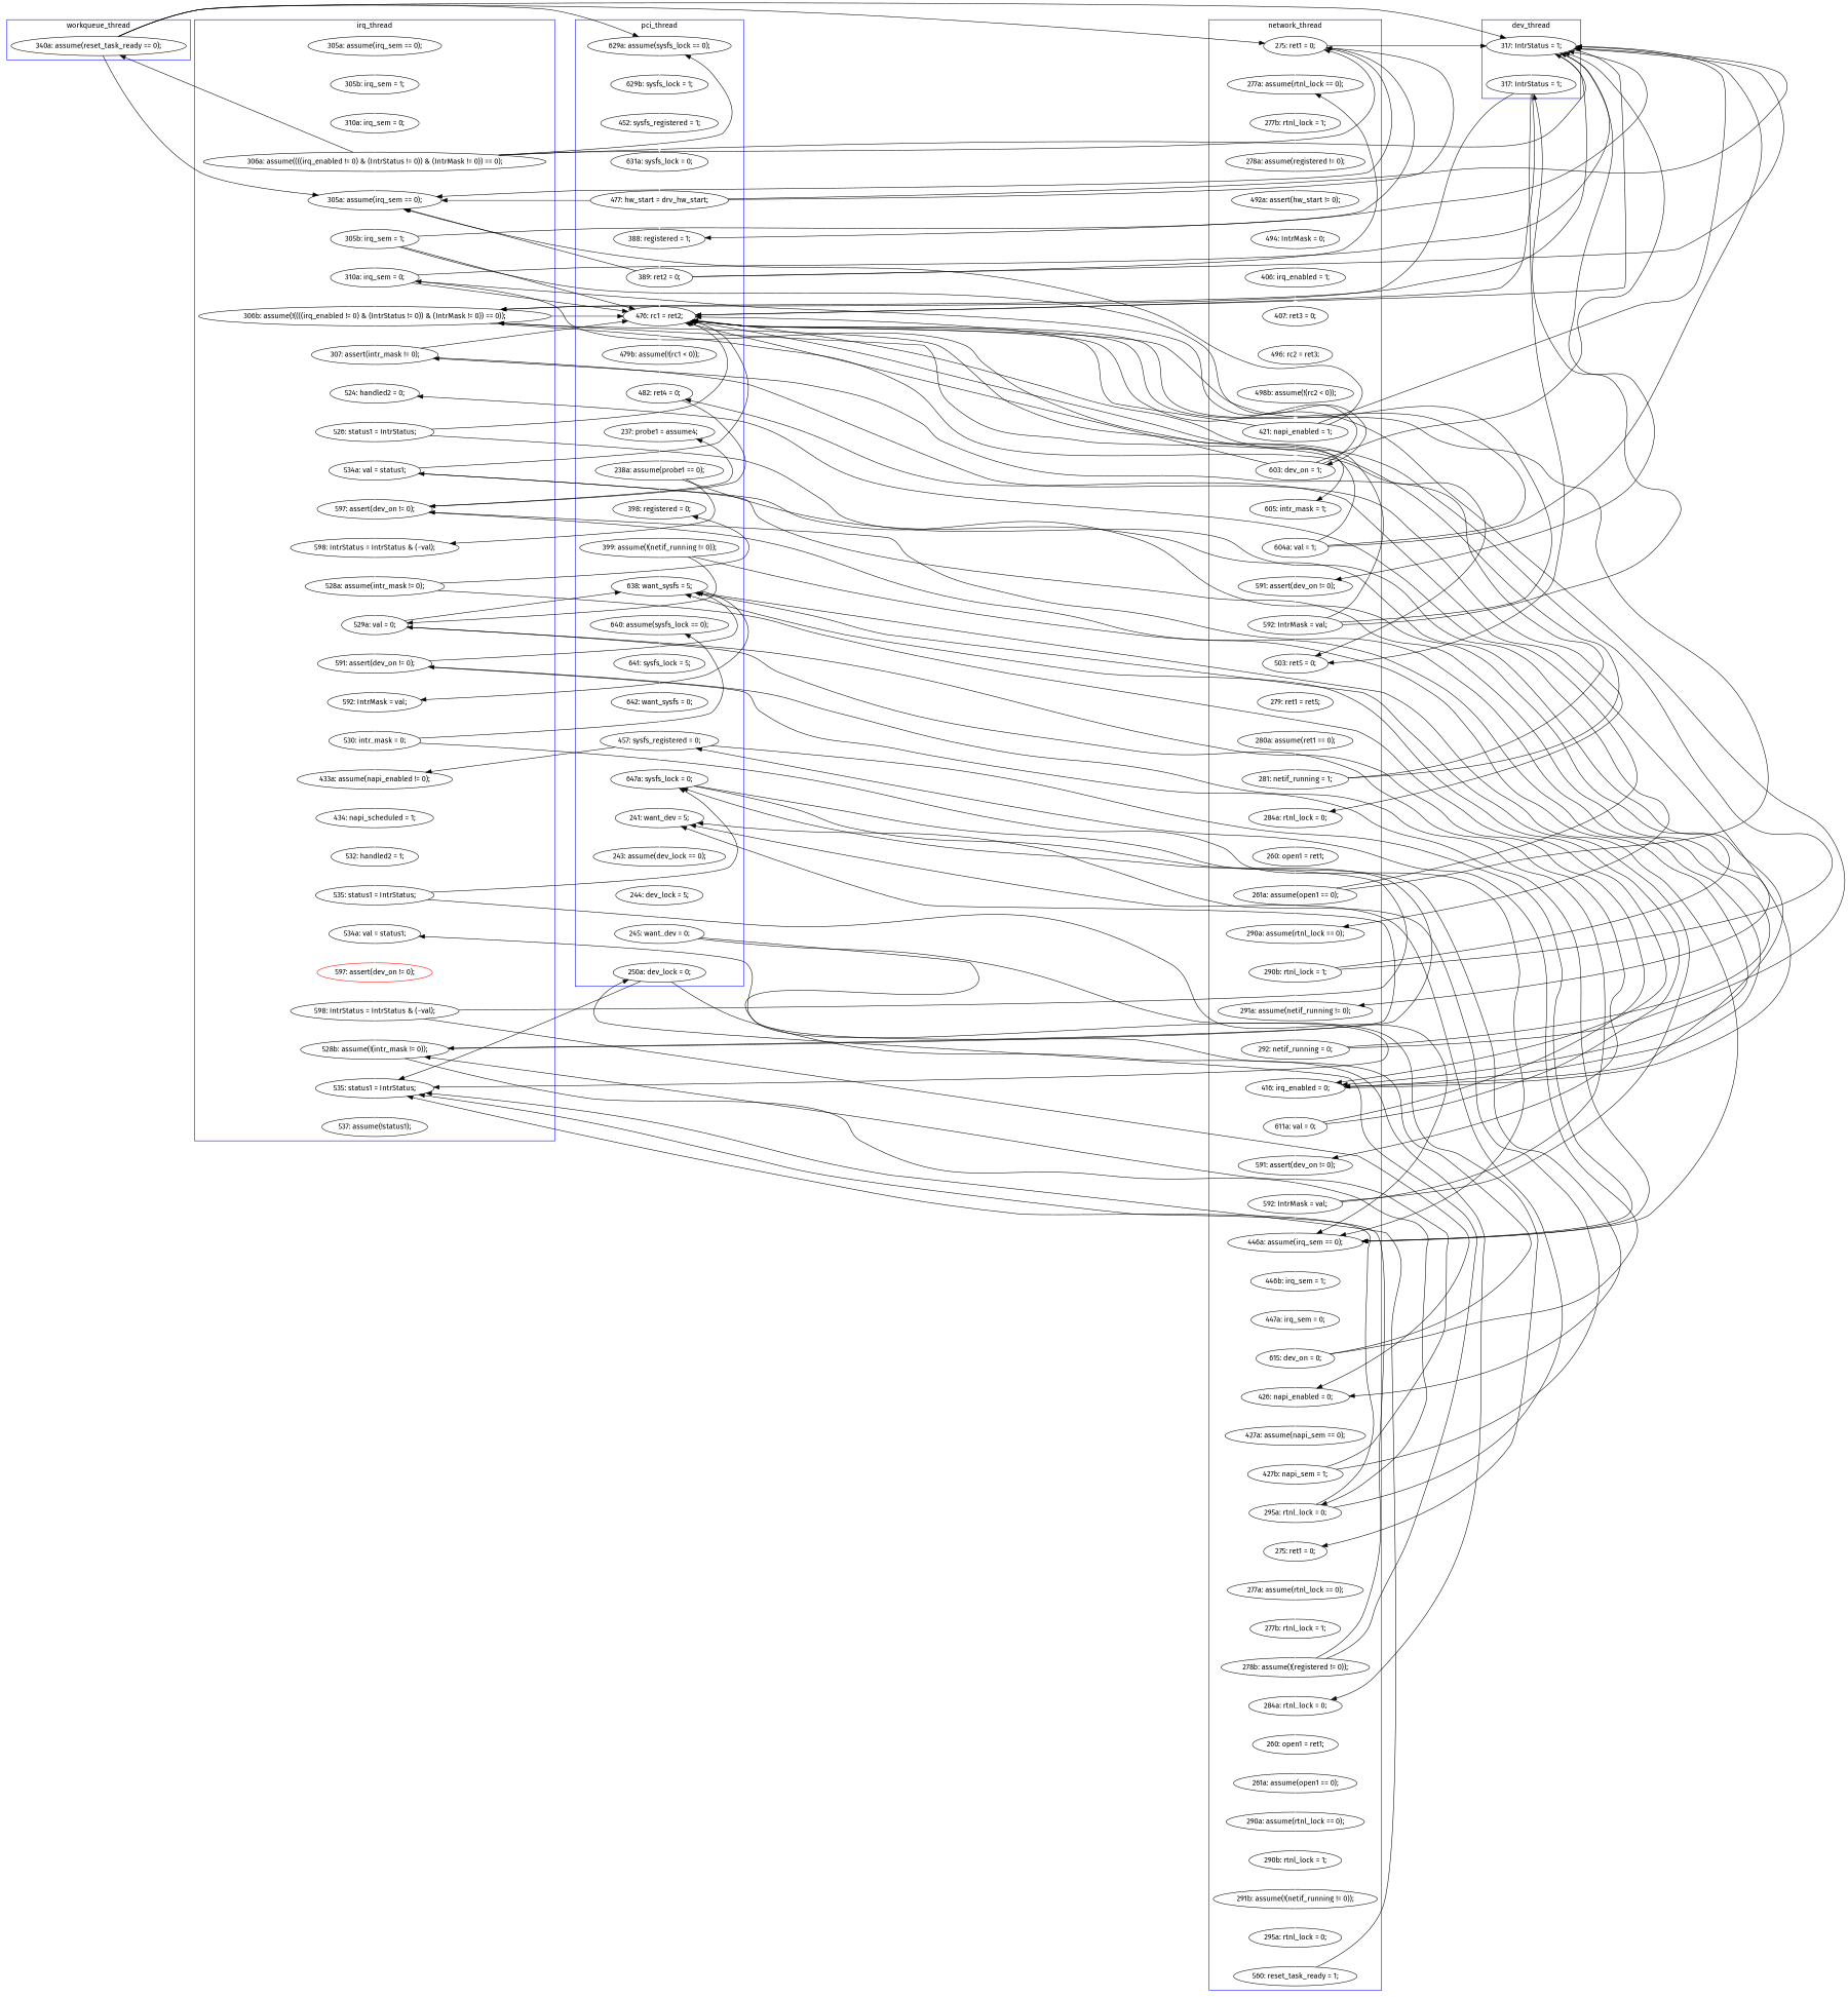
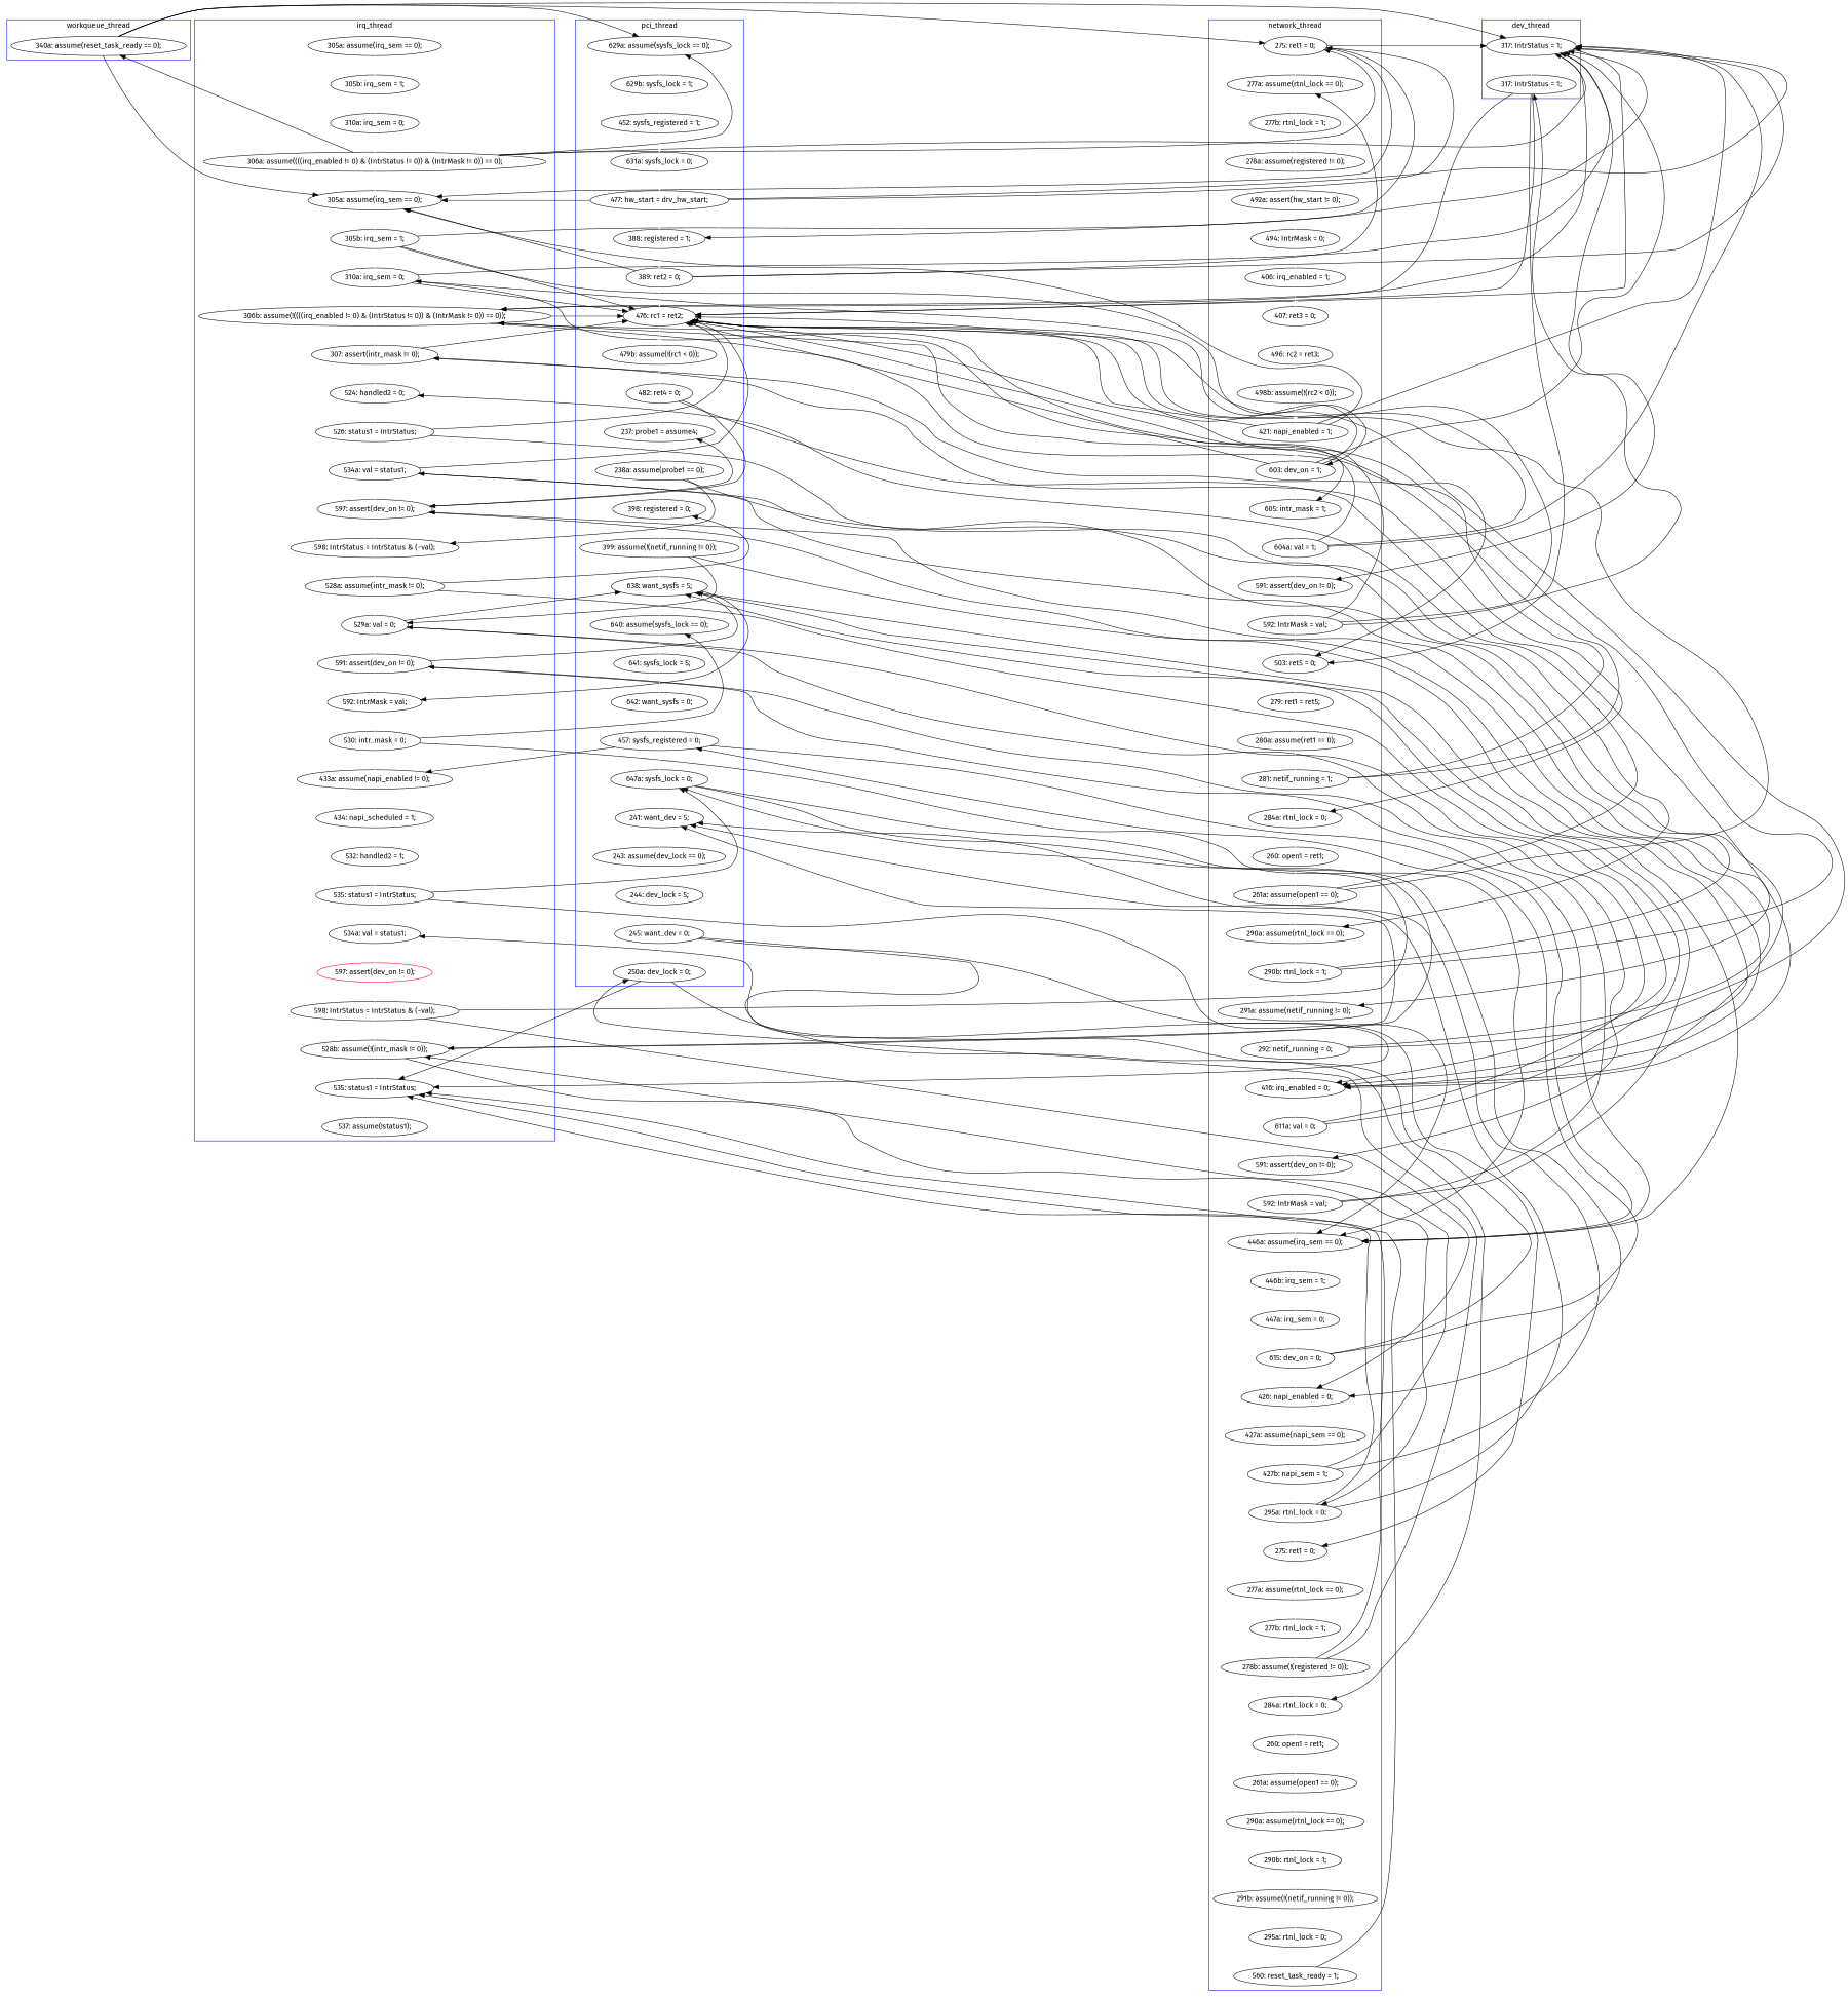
  digraph {
    fontname="Fira Sans"
    node [fontname="Fira Sans"]
    edge [color=white fontname="Fira Sans" style=solid]
    n1 [label="340a: assume(reset_task_ready == 0);"]
    n2 [label="317: IntrStatus = 1;"]
    n3 [label="317: IntrStatus = 1;"]
    n4 [label="592: IntrMask = val;"]
    n5 [label="529a: val = 0;"]
    n6 [label="305b: irq_sem = 1;"]
    n7 [label="535: status1 = IntrStatus;"]
    n8 [label="306a: assume((((irq_enabled != 0) & (IntrStatus != 0)) & (IntrMask != 0)) == 0);"]
    n9 [label="532: handled2 = 1;"]
    n10 [label="535: status1 = IntrStatus;"]
    n11 [label="528b: assume(!(intr_mask != 0));"]
    n12 [label="305a: assume(irq_sem == 0);"]
    n13 [label="597: assert(dev_on != 0);"]
    n14 [label="598: IntrStatus = IntrStatus & (~val);"]
    n15 [label="310a: irq_sem = 0;"]
    n16 [label="306b: assume(!((((irq_enabled != 0) & (IntrStatus != 0)) & (IntrMask != 0)) == 0));"]
    n17 [label="307: assert(intr_mask != 0);"]
    n18 [label="534a: val = status1;"]
    n19 [label="526: status1 = IntrStatus;"]
    n20 [label="534a: val = status1;"]
    n21 [label="305b: irq_sem = 1;"]
    n22 [label="310a: irq_sem = 0;"]
    n23 [color=red label="597: assert(dev_on != 0);"]
    n24 [label="524: handled2 = 0;"]
    n25 [label="528a: assume(intr_mask != 0);"]
    n26 [label="591: assert(dev_on != 0);"]
    n27 [label="598: IntrStatus = IntrStatus & (~val);"]
    n28 [label="305a: assume(irq_sem == 0);"]
    n29 [label="530: intr_mask = 0;"]
    n30 [label="433a: assume(napi_enabled != 0);"]
    n31 [label="434: napi_scheduled = 1;"]
    n32 [label="537: assume(!status1);"]
    n33 [label="611a: val = 0;"]
    n34 [label="603: dev_on = 1;"]
    n35 [label="281: netif_running = 1;"]
    n36 [label="284a: rtnl_lock = 0;"]
    n37 [label="278a: assume(registered != 0);"]
    n38 [label="492a: assert(hw_start != 0);"]
    n39 [label="295a: rtnl_lock = 0;"]
    n40 [label="290a: assume(rtnl_lock == 0);"]
    n41 [label="290b: rtnl_lock = 1;"]
    n42 [label="290a: assume(rtnl_lock == 0);"]
    n43 [label="290b: rtnl_lock = 1;"]
    n44 [label="278b: assume(!(registered != 0));"]
    n45 [label="284a: rtnl_lock = 0;"]
    n46 [label="503: ret5 = 0;"]
    n47 [label="279: ret1 = ret5;"]
    n48 [label="421: napi_enabled = 1;"]
    n49 [label="592: IntrMask = val;"]
    n50 [label="446a: assume(irq_sem == 0);"]
    n51 [label="292: netif_running = 0;"]
    n52 [label="416: irq_enabled = 0;"]
    n53 [label="280a: assume(ret1 == 0);"]
    n54 [label="261a: assume(open1 == 0);"]
    n55 [label="604a: val = 1;"]
    n56 [label="407: ret3 = 0;"]
    n57 [label="496: rc2 = ret3;"]
    n58 [label="277a: assume(rtnl_lock == 0);"]
    n59 [label="260: open1 = ret1;"]
    n60 [label="261a: assume(open1 == 0);"]
    n61 [label="406: irq_enabled = 1;"]
    n62 [label="447a: irq_sem = 0;"]
    n63 [label="615: dev_on = 0;"]
    n64 [label="275: ret1 = 0;"]
    n65 [label="592: IntrMask = val;"]
    n66 [label="275: ret1 = 0;"]
    n67 [label="498b: assume(!(rc2 < 0));"]
    n68 [label="427b: napi_sem = 1;"]
    n69 [label="494: IntrMask = 0;"]
    n70 [label="605: intr_mask = 1;"]
    n71 [label="291b: assume(!(netif_running != 0));"]
    n72 [label="277a: assume(rtnl_lock == 0);"]
    n73 [label="277b: rtnl_lock = 1;"]
    n74 [label="446b: irq_sem = 1;"]
    n75 [label="426: napi_enabled = 0;"]
    n76 [label="427a: assume(napi_sem == 0);"]
    n77 [label="291a: assume(netif_running != 0);"]
    n78 [label="295a: rtnl_lock = 0;"]
    n79 [label="560: reset_task_ready = 1;"]
    n80 [label="591: assert(dev_on != 0);"]
    n81 [label="277b: rtnl_lock = 1;"]
    n82 [label="591: assert(dev_on != 0);"]
    n83 [label="260: open1 = ret1;"]
    n84 [label="638: want_sysfs = 5;"]
    n85 [label="629a: assume(sysfs_lock == 0);"]
    n86 [label="476: rc1 = ret2;"]
    n87 [label="238a: assume(probe1 == 0);"]
    n88 [label="398: registered = 0;"]
    n89 [label="647a: sysfs_lock = 0;"]
    n90 [label="389: ret2 = 0;"]
    n91 [label="399: assume(!(netif_running != 0));"]
    n92 [label="250a: dev_lock = 0;"]
    n93 [label="477: hw_start = drv_hw_start;"]
    n94 [label="388: registered = 1;"]
    n95 [label="457: sysfs_registered = 0;"]
    n96 [label="640: assume(sysfs_lock == 0);"]
    n97 [label="641: sysfs_lock = 5;"]
    n98 [label="629b: sysfs_lock = 1;"]
    n99 [label="452: sysfs_registered = 1;"]
    n100 [label="631a: sysfs_lock = 0;"]
    n101 [label="245: want_dev = 0;"]
    n102 [label="479b: assume(!(rc1 < 0));"]
    n103 [label="482: ret4 = 0;"]
    n104 [label="237: probe1 = assume4;"]
    n105 [label="243: assume(dev_lock == 0);"]
    n106 [label="244: dev_lock = 5;"]
    n107 [label="642: want_sysfs = 0;"]
    n108 [label="241: want_dev = 5;"]
    subgraph cluster_1 {
      color=blue
      label=workqueue_thread
      n1
    }
    subgraph cluster_2 {
      color=blue
      label=dev_thread
      n2
      n3
    }
    subgraph cluster_3 {
      color=blue
      label=irq_thread
      n4
      n5
      n6
      n7
      n8
      n9
      n10
      n11
      n12
      n13
      n14
      n15
      n16
      n17
      n18
      n19
      n20
      n21
      n22
      n23
      n24
      n25
      n26
      n27
      n28
      n29
      n30
      n31
      n32
    }
    subgraph cluster_4 {
      color=blue
      label=network_thread
      n33
      n34
      n35
      n36
      n37
      n38
      n39
      n40
      n41
      n42
      n43
      n44
      n45
      n46
      n47
      n48
      n49
      n50
      n51
      n52
      n53
      n54
      n55
      n56
      n57
      n58
      n59
      n60
      n61
      n62
      n63
      n64
      n65
      n66
      n67
      n68
      n69
      n70
      n71
      n72
      n73
      n74
      n75
      n76
      n77
      n78
      n79
      n80
      n81
      n82
      n83
    }
    subgraph cluster_5 {
      color=blue
      label=pci_thread
      n84
      n85
      n86
      n87
      n88
      n89
      n90
      n91
      n92
      n93
      n94
      n95
      n96
      n97
      n98
      n99
      n100
      n101
      n102
      n103
      n104
      n105
      n106
      n107
      n108
    }
    n1 -> n2 [color=black constraint=false]
    n1 -> n12 [color=black constraint=false]
    n1 -> n66 [color=black constraint=false]
    n1 -> n85 [color=black constraint=false]
    n2 -> n3
    n2 -> n16 [color=black constraint=false]
    n2 -> n80 [color=black constraint=false]
    n2 -> n86 [color=black constraint=false]
    n3 -> n16 [color=black constraint=false]
    n3 -> n46 [color=black constraint=false]
    n3 -> n86 [color=black constraint=false]
    n4 -> n29
    n5 -> n26
    n5 -> n82 [color=black constraint=false]
    n5 -> n84 [color=black constraint=false]
    n6 -> n2 [color=black constraint=false]
    n6 -> n15
    n6 -> n34 [color=black constraint=false]
    n6 -> n86 [color=black constraint=false]
    n7 -> n32
    n8 -> n1 [color=black constraint=false]
    n8 -> n2 [color=black constraint=false]
    n8 -> n12
    n8 -> n66 [color=black constraint=false]
    n8 -> n85 [color=black constraint=false]
    n9 -> n10
    n10 -> n18
    n10 -> n50 [color=black constraint=false]
    n10 -> n89 [color=black constraint=false]
    n11 -> n7
    n11 -> n39 [color=black constraint=false]
    n11 -> n108 [color=black constraint=false]
    n12 -> n6
    n13 -> n14
    n13 -> n52 [color=black constraint=false]
    n13 -> n104 [color=black constraint=false]
    n14 -> n25
    n15 -> n2 [color=black constraint=false]
    n15 -> n16
    n15 -> n70 [color=black constraint=false]
    n15 -> n86 [color=black constraint=false]
    n16 -> n17
    n16 -> n46 [color=black constraint=false]
    n16 -> n86 [color=black constraint=false]
    n17 -> n24
    n17 -> n36 [color=black constraint=false]
    n17 -> n86 [color=black constraint=false]
    n18 -> n23
    n19 -> n20
    n19 -> n42 [color=black constraint=false]
    n19 -> n86 [color=black constraint=false]
    n20 -> n13
    n20 -> n77 [color=black constraint=false]
    n20 -> n86 [color=black constraint=false]
    n21 -> n22
    n22 -> n8
    n23 -> n27
    n24 -> n19
    n25 -> n5
    n25 -> n52 [color=black constraint=false]
    n25 -> n88 [color=black constraint=false]
    n26 -> n4
    n26 -> n50 [color=black constraint=false]
    n26 -> n84 [color=black constraint=false]
    n27 -> n11
    n27 -> n75 [color=black constraint=false]
    n27 -> n89 [color=black constraint=false]
    n28 -> n21
    n29 -> n30
    n29 -> n50 [color=black constraint=false]
    n29 -> n96 [color=black constraint=false]
    n30 -> n31
    n31 -> n9
    n33 -> n5 [color=black constraint=false]
    n33 -> n82
    n33 -> n84 [color=black constraint=false]
    n34 -> n2 [color=black constraint=false]
    n34 -> n15 [color=black constraint=false]
    n34 -> n70
    n34 -> n86 [color=black constraint=false]
    n35 -> n17 [color=black constraint=false]
    n35 -> n36
    n35 -> n86 [color=black constraint=false]
    n36 -> n83
    n37 -> n38
    n38 -> n69
    n39 -> n7 [color=black constraint=false]
    n39 -> n64
    n39 -> n108 [color=black constraint=false]
    n40 -> n41
    n41 -> n71
    n42 -> n43
    n43 -> n20 [color=black constraint=false]
    n43 -> n77
    n43 -> n86 [color=black constraint=false]
    n44 -> n7 [color=black constraint=false]
    n44 -> n45
    n44 -> n92 [color=black constraint=false]
    n45 -> n59
    n46 -> n47
    n47 -> n53
    n48 -> n2 [color=black constraint=false]
    n48 -> n12 [color=black constraint=false]
    n48 -> n34
    n48 -> n86 [color=black constraint=false]
    n49 -> n26 [color=black constraint=false]
    n49 -> n50
    n49 -> n84 [color=black constraint=false]
    n50 -> n74
    n51 -> n13 [color=black constraint=false]
    n51 -> n52
    n51 -> n86 [color=black constraint=false]
    n52 -> n33
    n53 -> n35
    n54 -> n24 [color=black constraint=false]
    n54 -> n42
    n54 -> n86 [color=black constraint=false]
    n55 -> n2 [color=black constraint=false]
    n55 -> n16 [color=black constraint=false]
    n55 -> n80
    n55 -> n86 [color=black constraint=false]
    n56 -> n57
    n57 -> n67
    n58 -> n81
    n59 -> n60
    n60 -> n40
    n61 -> n56
    n62 -> n63
    n63 -> n18 [color=black constraint=false]
    n63 -> n75
    n63 -> n95 [color=black constraint=false]
    n64 -> n72
    n65 -> n3 [color=black constraint=false]
    n65 -> n16 [color=black constraint=false]
    n65 -> n46
    n65 -> n86 [color=black constraint=false]
    n66 -> n2 [color=black constraint=false]
    n66 -> n12 [color=black constraint=false]
    n66 -> n58
    n66 -> n94 [color=black constraint=false]
    n67 -> n48
    n68 -> n11 [color=black constraint=false]
    n68 -> n39
    n68 -> n108 [color=black constraint=false]
    n69 -> n61
    n70 -> n55
    n71 -> n78
    n72 -> n73
    n73 -> n44
    n74 -> n62
    n75 -> n76
    n76 -> n68
    n77 -> n51
    n78 -> n79
    n79 -> n7 [color=black constraint=false]
    n80 -> n65
    n81 -> n37
    n82 -> n49
    n83 -> n54
    n84 -> n4 [color=black constraint=false]
    n84 -> n50 [color=black constraint=false]
    n84 -> n96
    n85 -> n98
    n86 -> n102
    n87 -> n14 [color=black constraint=false]
    n87 -> n52 [color=black constraint=false]
    n87 -> n88
    n88 -> n91
    n89 -> n11 [color=black constraint=false]
    n89 -> n75 [color=black constraint=false]
    n89 -> n108
    n90 -> n2 [color=black constraint=false]
    n90 -> n12 [color=black constraint=false]
    n90 -> n58 [color=black constraint=false]
    n90 -> n86
    n91 -> n5 [color=black constraint=false]
    n91 -> n52 [color=black constraint=false]
    n91 -> n84
    n92 -> n7 [color=black constraint=false]
    n92 -> n45 [color=black constraint=false]
    n93 -> n2 [color=black constraint=false]
    n93 -> n12 [color=black constraint=false]
    n93 -> n66 [color=black constraint=false]
    n93 -> n94
    n94 -> n90
    n95 -> n30 [color=black constraint=false]
    n95 -> n50 [color=black constraint=false]
    n95 -> n89
    n96 -> n97
    n97 -> n107
    n98 -> n99
    n99 -> n100
    n100 -> n93
    n101 -> n7 [color=black constraint=false]
    n101 -> n64 [color=black constraint=false]
    n101 -> n92
    n102 -> n103
    n103 -> n13 [color=black constraint=false]
-   n52 -> n103 [color=black constraint=false]
+   n103 -> n52 [color=black constraint=false]
    n103 -> n104
    n104 -> n87
    n105 -> n106
    n106 -> n101
    n107 -> n95
    n108 -> n105
  }
